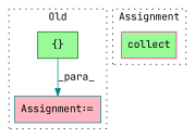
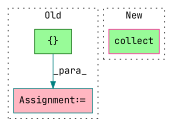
  digraph {
    fontname="JetBrains Mono"
    node [shape=box style=filled fillcolor=palegreen fontname="JetBrains Mono"]
    n1 [a=4 l=2 label="{}" s=1448 color=darkgreen]
    n2 [a=7 l=1 label="Assignment:=" s=1438 fillcolor=lightpink color=teal]
    n3 [a=32 l=9 label=collect s=3504 color=deeppink]
    subgraph cluster_1 {
      label=Old
      style=dotted
      n1
      n2
    }
    subgraph cluster_2 {
-     label=Assignment
+     label=New
      style=dotted
      n3
    }
    n1 -> n2 [label=_para_ color=teal fontname="JetBrains Mono"]
  }
